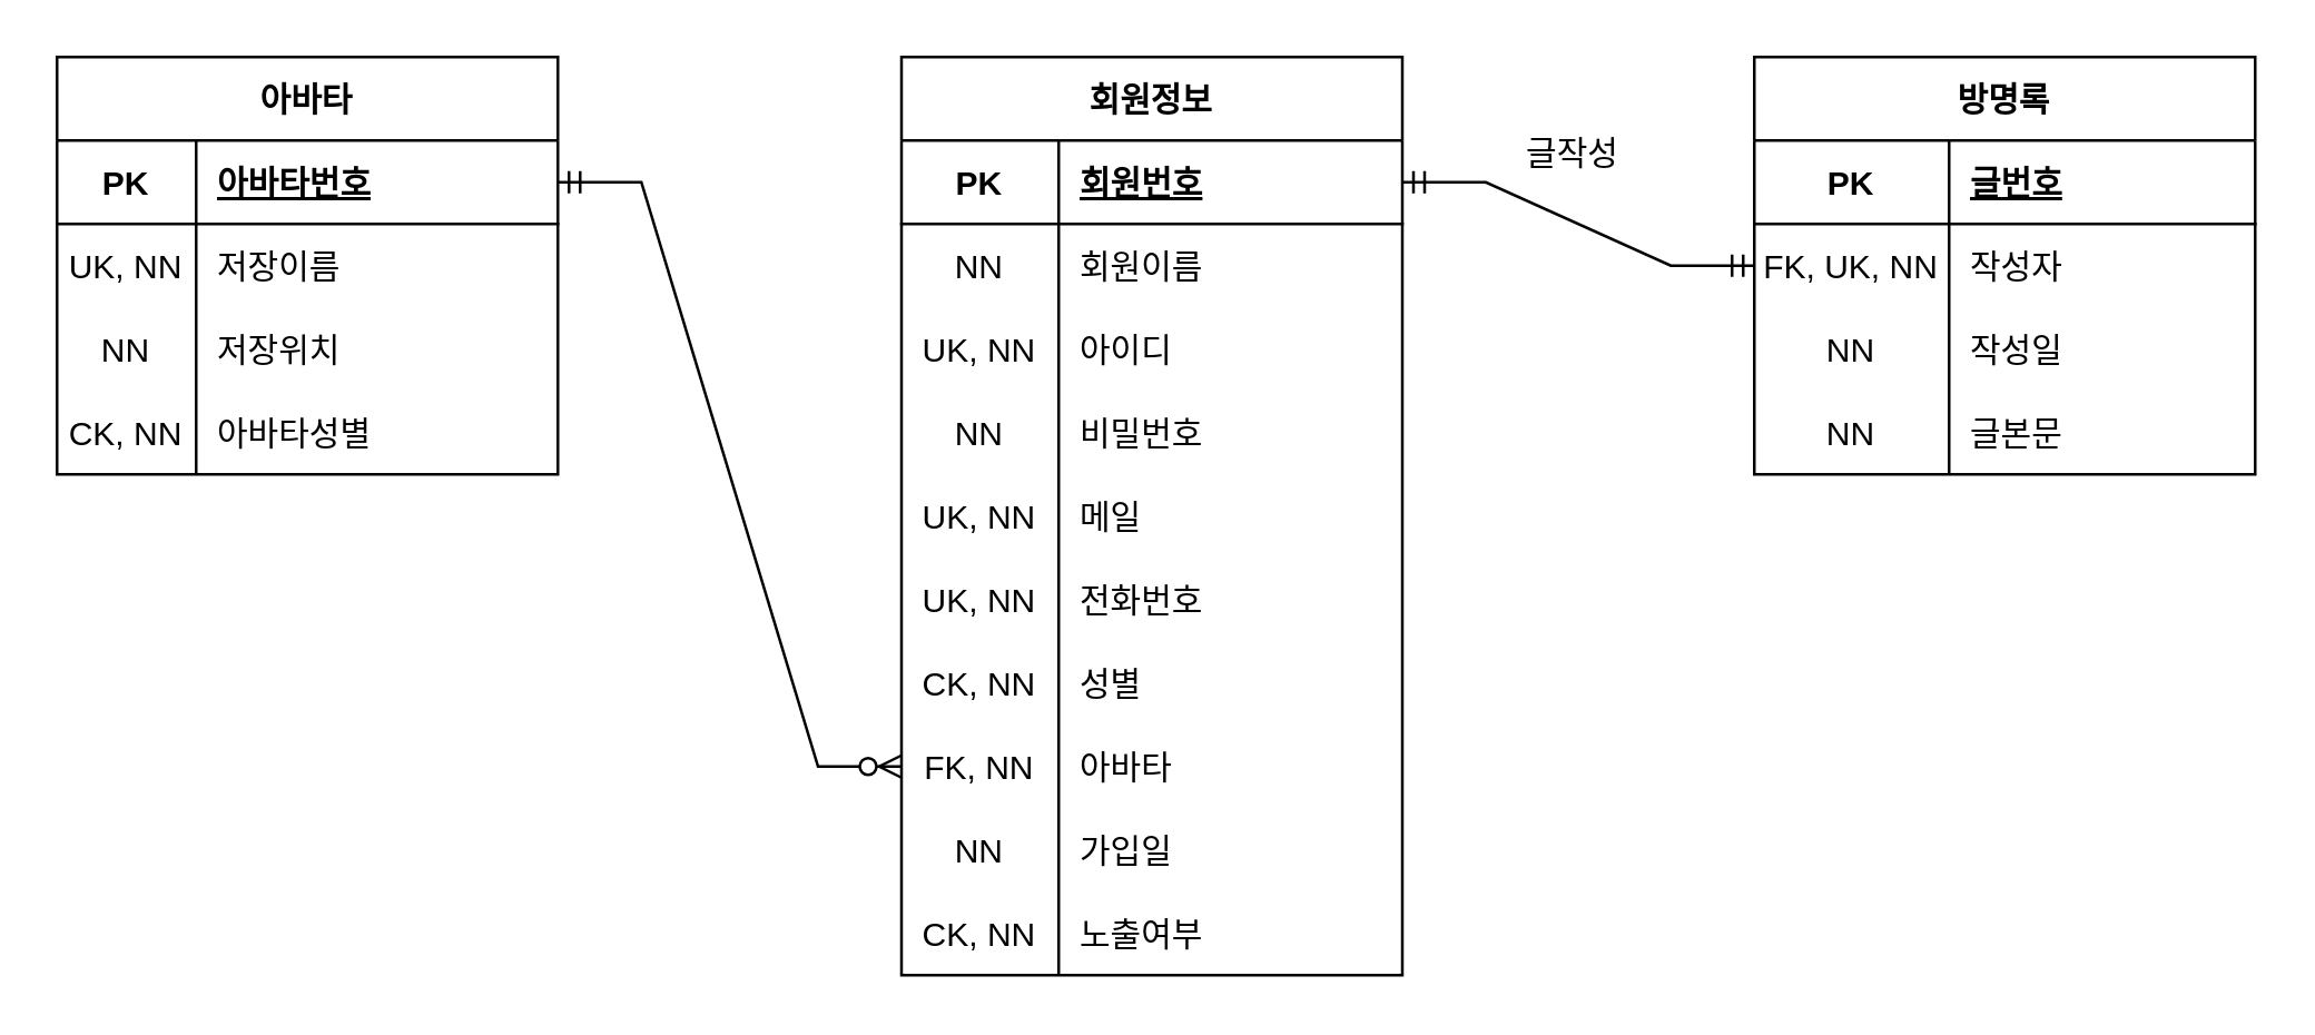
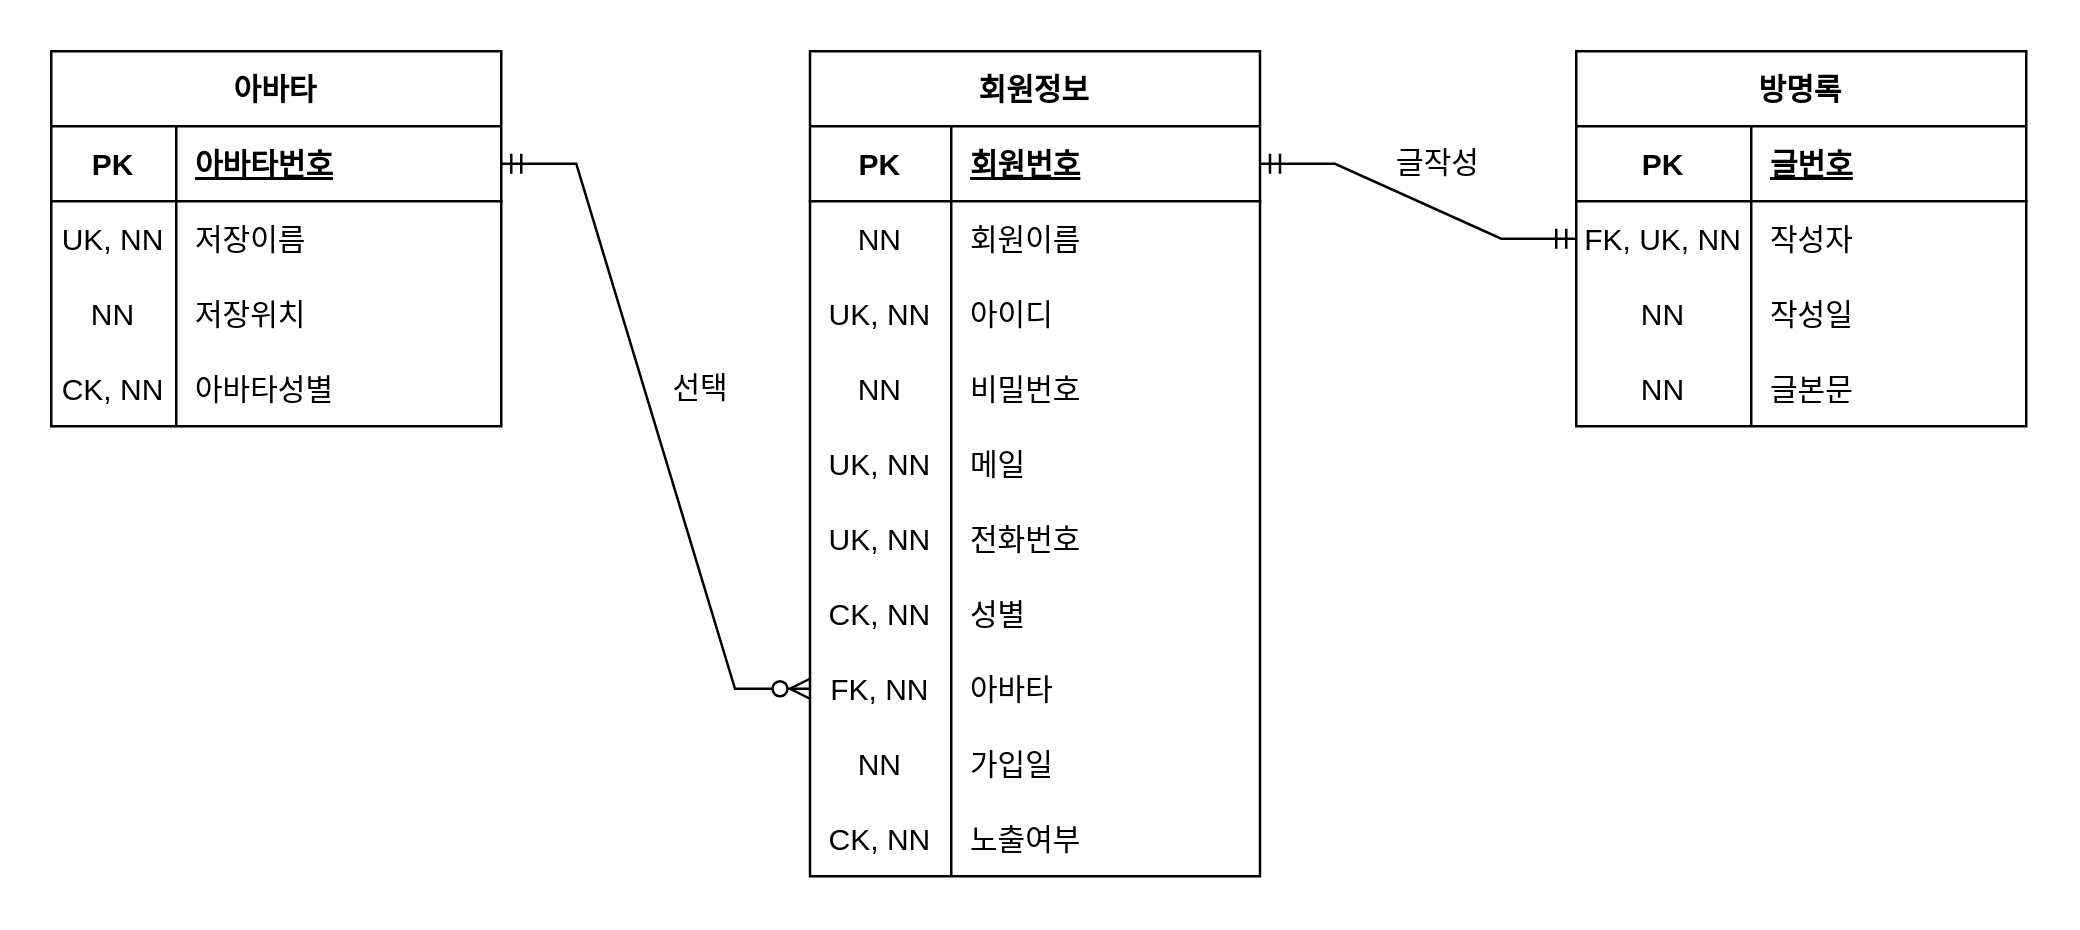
  <mxCell id="0" />
  <mxCell id="1" parent="0" />
  <mxCell id="2" value="회원정보" style="shape=table;startSize=30;container=1;collapsible=1;childLayout=tableLayout;fixedRows=1;rowLines=0;fontStyle=1;align=center;resizeLast=1;" parent="1" vertex="1"><mxGeometry x="323.5" y="20" width="180" height="330" as="geometry" /></mxCell>
  <mxCell id="3" value="" style="shape=tableRow;horizontal=0;startSize=0;swimlaneHead=0;swimlaneBody=0;fillColor=none;collapsible=0;dropTarget=0;points=[[0,0.5],[1,0.5]];portConstraint=eastwest;top=0;left=0;right=0;bottom=1;" parent="2" vertex="1"><mxGeometry y="30" width="180" height="30" as="geometry" /></mxCell>
  <mxCell id="4" value="PK" style="shape=partialRectangle;connectable=0;fillColor=none;top=0;left=0;bottom=0;right=0;fontStyle=1;overflow=hidden;" parent="3" vertex="1"><mxGeometry width="56.5" height="30" as="geometry"><mxRectangle width="56.5" height="30" as="alternateBounds" /></mxGeometry></mxCell>
  <mxCell id="5" value="회원번호" style="shape=partialRectangle;connectable=0;fillColor=none;top=0;left=0;bottom=0;right=0;align=left;spacingLeft=6;fontStyle=5;overflow=hidden;" parent="3" vertex="1"><mxGeometry x="56.5" width="123.5" height="30" as="geometry"><mxRectangle width="123.5" height="30" as="alternateBounds" /></mxGeometry></mxCell>
  <mxCell id="6" value="" style="shape=tableRow;horizontal=0;startSize=0;swimlaneHead=0;swimlaneBody=0;fillColor=none;collapsible=0;dropTarget=0;points=[[0,0.5],[1,0.5]];portConstraint=eastwest;top=0;left=0;right=0;bottom=0;" parent="2" vertex="1"><mxGeometry y="60" width="180" height="30" as="geometry" /></mxCell>
  <mxCell id="7" value="NN" style="shape=partialRectangle;connectable=0;fillColor=none;top=0;left=0;bottom=0;right=0;editable=1;overflow=hidden;" parent="6" vertex="1"><mxGeometry width="56.5" height="30" as="geometry"><mxRectangle width="56.5" height="30" as="alternateBounds" /></mxGeometry></mxCell>
  <mxCell id="8" value="회원이름" style="shape=partialRectangle;connectable=0;fillColor=none;top=0;left=0;bottom=0;right=0;align=left;spacingLeft=6;overflow=hidden;" parent="6" vertex="1"><mxGeometry x="56.5" width="123.5" height="30" as="geometry"><mxRectangle width="123.5" height="30" as="alternateBounds" /></mxGeometry></mxCell>
  <mxCell id="9" value="" style="shape=tableRow;horizontal=0;startSize=0;swimlaneHead=0;swimlaneBody=0;fillColor=none;collapsible=0;dropTarget=0;points=[[0,0.5],[1,0.5]];portConstraint=eastwest;top=0;left=0;right=0;bottom=0;" parent="2" vertex="1"><mxGeometry y="90" width="180" height="30" as="geometry" /></mxCell>
  <mxCell id="10" value="UK, NN" style="shape=partialRectangle;connectable=0;fillColor=none;top=0;left=0;bottom=0;right=0;editable=1;overflow=hidden;" parent="9" vertex="1"><mxGeometry width="56.5" height="30" as="geometry"><mxRectangle width="56.5" height="30" as="alternateBounds" /></mxGeometry></mxCell>
  <mxCell id="11" value="아이디" style="shape=partialRectangle;connectable=0;fillColor=none;top=0;left=0;bottom=0;right=0;align=left;spacingLeft=6;overflow=hidden;" parent="9" vertex="1"><mxGeometry x="56.5" width="123.5" height="30" as="geometry"><mxRectangle width="123.5" height="30" as="alternateBounds" /></mxGeometry></mxCell>
  <mxCell id="12" value="" style="shape=tableRow;horizontal=0;startSize=0;swimlaneHead=0;swimlaneBody=0;fillColor=none;collapsible=0;dropTarget=0;points=[[0,0.5],[1,0.5]];portConstraint=eastwest;top=0;left=0;right=0;bottom=0;" parent="2" vertex="1"><mxGeometry y="120" width="180" height="30" as="geometry" /></mxCell>
  <mxCell id="13" value="NN" style="shape=partialRectangle;connectable=0;fillColor=none;top=0;left=0;bottom=0;right=0;editable=1;overflow=hidden;" parent="12" vertex="1"><mxGeometry width="56.5" height="30" as="geometry"><mxRectangle width="56.5" height="30" as="alternateBounds" /></mxGeometry></mxCell>
  <mxCell id="14" value="비밀번호" style="shape=partialRectangle;connectable=0;fillColor=none;top=0;left=0;bottom=0;right=0;align=left;spacingLeft=6;overflow=hidden;" parent="12" vertex="1"><mxGeometry x="56.5" width="123.5" height="30" as="geometry"><mxRectangle width="123.5" height="30" as="alternateBounds" /></mxGeometry></mxCell>
  <mxCell id="15" value="" style="shape=tableRow;horizontal=0;startSize=0;swimlaneHead=0;swimlaneBody=0;fillColor=none;collapsible=0;dropTarget=0;points=[[0,0.5],[1,0.5]];portConstraint=eastwest;top=0;left=0;right=0;bottom=0;" parent="2" vertex="1"><mxGeometry y="150" width="180" height="30" as="geometry" /></mxCell>
  <mxCell id="16" value="UK, NN" style="shape=partialRectangle;connectable=0;fillColor=none;top=0;left=0;bottom=0;right=0;editable=1;overflow=hidden;" parent="15" vertex="1"><mxGeometry width="56.5" height="30" as="geometry"><mxRectangle width="56.5" height="30" as="alternateBounds" /></mxGeometry></mxCell>
  <mxCell id="17" value="메일" style="shape=partialRectangle;connectable=0;fillColor=none;top=0;left=0;bottom=0;right=0;align=left;spacingLeft=6;overflow=hidden;" parent="15" vertex="1"><mxGeometry x="56.5" width="123.5" height="30" as="geometry"><mxRectangle width="123.5" height="30" as="alternateBounds" /></mxGeometry></mxCell>
  <mxCell id="18" value="" style="shape=tableRow;horizontal=0;startSize=0;swimlaneHead=0;swimlaneBody=0;fillColor=none;collapsible=0;dropTarget=0;points=[[0,0.5],[1,0.5]];portConstraint=eastwest;top=0;left=0;right=0;bottom=0;" parent="2" vertex="1"><mxGeometry y="180" width="180" height="30" as="geometry" /></mxCell>
  <mxCell id="19" value="UK, NN" style="shape=partialRectangle;connectable=0;fillColor=none;top=0;left=0;bottom=0;right=0;editable=1;overflow=hidden;" parent="18" vertex="1"><mxGeometry width="56.5" height="30" as="geometry"><mxRectangle width="56.5" height="30" as="alternateBounds" /></mxGeometry></mxCell>
  <mxCell id="20" value="전화번호" style="shape=partialRectangle;connectable=0;fillColor=none;top=0;left=0;bottom=0;right=0;align=left;spacingLeft=6;overflow=hidden;" parent="18" vertex="1"><mxGeometry x="56.5" width="123.5" height="30" as="geometry"><mxRectangle width="123.5" height="30" as="alternateBounds" /></mxGeometry></mxCell>
  <mxCell id="21" value="" style="shape=tableRow;horizontal=0;startSize=0;swimlaneHead=0;swimlaneBody=0;fillColor=none;collapsible=0;dropTarget=0;points=[[0,0.5],[1,0.5]];portConstraint=eastwest;top=0;left=0;right=0;bottom=0;" parent="2" vertex="1"><mxGeometry y="210" width="180" height="30" as="geometry" /></mxCell>
  <mxCell id="22" value="CK, NN" style="shape=partialRectangle;connectable=0;fillColor=none;top=0;left=0;bottom=0;right=0;editable=1;overflow=hidden;" parent="21" vertex="1"><mxGeometry width="56.5" height="30" as="geometry"><mxRectangle width="56.5" height="30" as="alternateBounds" /></mxGeometry></mxCell>
  <mxCell id="23" value="성별" style="shape=partialRectangle;connectable=0;fillColor=none;top=0;left=0;bottom=0;right=0;align=left;spacingLeft=6;overflow=hidden;" parent="21" vertex="1"><mxGeometry x="56.5" width="123.5" height="30" as="geometry"><mxRectangle width="123.5" height="30" as="alternateBounds" /></mxGeometry></mxCell>
  <mxCell id="24" value="" style="shape=tableRow;horizontal=0;startSize=0;swimlaneHead=0;swimlaneBody=0;fillColor=none;collapsible=0;dropTarget=0;points=[[0,0.5],[1,0.5]];portConstraint=eastwest;top=0;left=0;right=0;bottom=0;" parent="2" vertex="1"><mxGeometry y="240" width="180" height="30" as="geometry" /></mxCell>
  <mxCell id="25" value="FK, NN" style="shape=partialRectangle;connectable=0;fillColor=none;top=0;left=0;bottom=0;right=0;fontStyle=0;overflow=hidden;" parent="24" vertex="1"><mxGeometry width="56.5" height="30" as="geometry"><mxRectangle width="56.5" height="30" as="alternateBounds" /></mxGeometry></mxCell>
  <mxCell id="26" value="아바타" style="shape=partialRectangle;connectable=0;fillColor=none;top=0;left=0;bottom=0;right=0;align=left;spacingLeft=6;fontStyle=0;overflow=hidden;" parent="24" vertex="1"><mxGeometry x="56.5" width="123.5" height="30" as="geometry"><mxRectangle width="123.5" height="30" as="alternateBounds" /></mxGeometry></mxCell>
  <mxCell id="27" value="" style="shape=tableRow;horizontal=0;startSize=0;swimlaneHead=0;swimlaneBody=0;fillColor=none;collapsible=0;dropTarget=0;points=[[0,0.5],[1,0.5]];portConstraint=eastwest;top=0;left=0;right=0;bottom=0;" parent="2" vertex="1"><mxGeometry y="270" width="180" height="30" as="geometry" /></mxCell>
  <mxCell id="28" value="NN" style="shape=partialRectangle;connectable=0;fillColor=none;top=0;left=0;bottom=0;right=0;editable=1;overflow=hidden;" parent="27" vertex="1"><mxGeometry width="56.5" height="30" as="geometry"><mxRectangle width="56.5" height="30" as="alternateBounds" /></mxGeometry></mxCell>
  <mxCell id="29" value="가입일" style="shape=partialRectangle;connectable=0;fillColor=none;top=0;left=0;bottom=0;right=0;align=left;spacingLeft=6;overflow=hidden;" parent="27" vertex="1"><mxGeometry x="56.5" width="123.5" height="30" as="geometry"><mxRectangle width="123.5" height="30" as="alternateBounds" /></mxGeometry></mxCell>
  <mxCell id="30" value="" style="shape=tableRow;horizontal=0;startSize=0;swimlaneHead=0;swimlaneBody=0;fillColor=none;collapsible=0;dropTarget=0;points=[[0,0.5],[1,0.5]];portConstraint=eastwest;top=0;left=0;right=0;bottom=0;" vertex="1" parent="2"><mxGeometry y="300" width="180" height="30" as="geometry" /></mxCell>
  <mxCell id="31" value="CK, NN" style="shape=partialRectangle;connectable=0;fillColor=none;top=0;left=0;bottom=0;right=0;editable=1;overflow=hidden;" vertex="1" parent="30"><mxGeometry width="56.5" height="30" as="geometry"><mxRectangle width="56.5" height="30" as="alternateBounds" /></mxGeometry></mxCell>
  <mxCell id="32" value="노출여부" style="shape=partialRectangle;connectable=0;fillColor=none;top=0;left=0;bottom=0;right=0;align=left;spacingLeft=6;overflow=hidden;" vertex="1" parent="30"><mxGeometry x="56.5" width="123.5" height="30" as="geometry"><mxRectangle width="123.5" height="30" as="alternateBounds" /></mxGeometry></mxCell>
  <mxCell id="33" value="아바타" style="shape=table;startSize=30;container=1;collapsible=1;childLayout=tableLayout;fixedRows=1;rowLines=0;fontStyle=1;align=center;resizeLast=1;" parent="1" vertex="1"><mxGeometry x="20" y="20" width="180" height="150" as="geometry" /></mxCell>
  <mxCell id="34" value="" style="shape=tableRow;horizontal=0;startSize=0;swimlaneHead=0;swimlaneBody=0;fillColor=none;collapsible=0;dropTarget=0;points=[[0,0.5],[1,0.5]];portConstraint=eastwest;top=0;left=0;right=0;bottom=1;" parent="33" vertex="1"><mxGeometry y="30" width="180" height="30" as="geometry" /></mxCell>
  <mxCell id="35" value="PK" style="shape=partialRectangle;connectable=0;fillColor=none;top=0;left=0;bottom=0;right=0;fontStyle=1;overflow=hidden;" parent="34" vertex="1"><mxGeometry width="50.0" height="30" as="geometry"><mxRectangle width="50.0" height="30" as="alternateBounds" /></mxGeometry></mxCell>
  <mxCell id="36" value="아바타번호" style="shape=partialRectangle;connectable=0;fillColor=none;top=0;left=0;bottom=0;right=0;align=left;spacingLeft=6;fontStyle=5;overflow=hidden;" parent="34" vertex="1"><mxGeometry x="50.0" width="130.0" height="30" as="geometry"><mxRectangle width="130.0" height="30" as="alternateBounds" /></mxGeometry></mxCell>
  <mxCell id="37" value="" style="shape=tableRow;horizontal=0;startSize=0;swimlaneHead=0;swimlaneBody=0;fillColor=none;collapsible=0;dropTarget=0;points=[[0,0.5],[1,0.5]];portConstraint=eastwest;top=0;left=0;right=0;bottom=0;" parent="33" vertex="1"><mxGeometry y="60" width="180" height="30" as="geometry" /></mxCell>
  <mxCell id="38" value="UK, NN" style="shape=partialRectangle;connectable=0;fillColor=none;top=0;left=0;bottom=0;right=0;editable=1;overflow=hidden;" parent="37" vertex="1"><mxGeometry width="50.0" height="30" as="geometry"><mxRectangle width="50.0" height="30" as="alternateBounds" /></mxGeometry></mxCell>
  <mxCell id="39" value="저장이름" style="shape=partialRectangle;connectable=0;fillColor=none;top=0;left=0;bottom=0;right=0;align=left;spacingLeft=6;overflow=hidden;" parent="37" vertex="1"><mxGeometry x="50.0" width="130.0" height="30" as="geometry"><mxRectangle width="130.0" height="30" as="alternateBounds" /></mxGeometry></mxCell>
  <mxCell id="40" value="" style="shape=tableRow;horizontal=0;startSize=0;swimlaneHead=0;swimlaneBody=0;fillColor=none;collapsible=0;dropTarget=0;points=[[0,0.5],[1,0.5]];portConstraint=eastwest;top=0;left=0;right=0;bottom=0;" parent="33" vertex="1"><mxGeometry y="90" width="180" height="30" as="geometry" /></mxCell>
  <mxCell id="41" value="NN" style="shape=partialRectangle;connectable=0;fillColor=none;top=0;left=0;bottom=0;right=0;editable=1;overflow=hidden;" parent="40" vertex="1"><mxGeometry width="50.0" height="30" as="geometry"><mxRectangle width="50.0" height="30" as="alternateBounds" /></mxGeometry></mxCell>
  <mxCell id="42" value="저장위치" style="shape=partialRectangle;connectable=0;fillColor=none;top=0;left=0;bottom=0;right=0;align=left;spacingLeft=6;overflow=hidden;" parent="40" vertex="1"><mxGeometry x="50.0" width="130.0" height="30" as="geometry"><mxRectangle width="130.0" height="30" as="alternateBounds" /></mxGeometry></mxCell>
  <mxCell id="43" value="" style="shape=tableRow;horizontal=0;startSize=0;swimlaneHead=0;swimlaneBody=0;fillColor=none;collapsible=0;dropTarget=0;points=[[0,0.5],[1,0.5]];portConstraint=eastwest;top=0;left=0;right=0;bottom=0;" parent="33" vertex="1"><mxGeometry y="120" width="180" height="30" as="geometry" /></mxCell>
  <mxCell id="44" value="CK, NN" style="shape=partialRectangle;connectable=0;fillColor=none;top=0;left=0;bottom=0;right=0;editable=1;overflow=hidden;" parent="43" vertex="1"><mxGeometry width="50.0" height="30" as="geometry"><mxRectangle width="50.0" height="30" as="alternateBounds" /></mxGeometry></mxCell>
  <mxCell id="45" value="아바타성별" style="shape=partialRectangle;connectable=0;fillColor=none;top=0;left=0;bottom=0;right=0;align=left;spacingLeft=6;overflow=hidden;" parent="43" vertex="1"><mxGeometry x="50.0" width="130.0" height="30" as="geometry"><mxRectangle width="130.0" height="30" as="alternateBounds" /></mxGeometry></mxCell>
  <mxCell id="46" value="방명록" style="shape=table;startSize=30;container=1;collapsible=1;childLayout=tableLayout;fixedRows=1;rowLines=0;fontStyle=1;align=center;resizeLast=1;" parent="1" vertex="1"><mxGeometry x="630" y="20" width="180" height="150" as="geometry" /></mxCell>
  <mxCell id="47" value="" style="shape=tableRow;horizontal=0;startSize=0;swimlaneHead=0;swimlaneBody=0;fillColor=none;collapsible=0;dropTarget=0;points=[[0,0.5],[1,0.5]];portConstraint=eastwest;top=0;left=0;right=0;bottom=1;" parent="46" vertex="1"><mxGeometry y="30" width="180" height="30" as="geometry" /></mxCell>
  <mxCell id="48" value="PK" style="shape=partialRectangle;connectable=0;fillColor=none;top=0;left=0;bottom=0;right=0;fontStyle=1;overflow=hidden;" parent="47" vertex="1"><mxGeometry width="70" height="30" as="geometry"><mxRectangle width="70" height="30" as="alternateBounds" /></mxGeometry></mxCell>
  <mxCell id="49" value="글번호" style="shape=partialRectangle;connectable=0;fillColor=none;top=0;left=0;bottom=0;right=0;align=left;spacingLeft=6;fontStyle=5;overflow=hidden;" parent="47" vertex="1"><mxGeometry x="70" width="110" height="30" as="geometry"><mxRectangle width="110" height="30" as="alternateBounds" /></mxGeometry></mxCell>
  <mxCell id="50" value="" style="shape=tableRow;horizontal=0;startSize=0;swimlaneHead=0;swimlaneBody=0;fillColor=none;collapsible=0;dropTarget=0;points=[[0,0.5],[1,0.5]];portConstraint=eastwest;top=0;left=0;right=0;bottom=0;" parent="46" vertex="1"><mxGeometry y="60" width="180" height="30" as="geometry" /></mxCell>
  <mxCell id="51" value="FK, UK, NN" style="shape=partialRectangle;connectable=0;fillColor=none;top=0;left=0;bottom=0;right=0;fontStyle=0;overflow=hidden;" parent="50" vertex="1"><mxGeometry width="70" height="30" as="geometry"><mxRectangle width="70" height="30" as="alternateBounds" /></mxGeometry></mxCell>
  <mxCell id="52" value="작성자" style="shape=partialRectangle;connectable=0;fillColor=none;top=0;left=0;bottom=0;right=0;align=left;spacingLeft=6;fontStyle=0;overflow=hidden;" parent="50" vertex="1"><mxGeometry x="70" width="110" height="30" as="geometry"><mxRectangle width="110" height="30" as="alternateBounds" /></mxGeometry></mxCell>
  <mxCell id="53" value="" style="shape=tableRow;horizontal=0;startSize=0;swimlaneHead=0;swimlaneBody=0;fillColor=none;collapsible=0;dropTarget=0;points=[[0,0.5],[1,0.5]];portConstraint=eastwest;top=0;left=0;right=0;bottom=0;" parent="46" vertex="1"><mxGeometry y="90" width="180" height="30" as="geometry" /></mxCell>
  <mxCell id="54" value="NN" style="shape=partialRectangle;connectable=0;fillColor=none;top=0;left=0;bottom=0;right=0;editable=1;overflow=hidden;" parent="53" vertex="1"><mxGeometry width="70" height="30" as="geometry"><mxRectangle width="70" height="30" as="alternateBounds" /></mxGeometry></mxCell>
  <mxCell id="55" value="작성일" style="shape=partialRectangle;connectable=0;fillColor=none;top=0;left=0;bottom=0;right=0;align=left;spacingLeft=6;overflow=hidden;" parent="53" vertex="1"><mxGeometry x="70" width="110" height="30" as="geometry"><mxRectangle width="110" height="30" as="alternateBounds" /></mxGeometry></mxCell>
  <mxCell id="56" value="" style="shape=tableRow;horizontal=0;startSize=0;swimlaneHead=0;swimlaneBody=0;fillColor=none;collapsible=0;dropTarget=0;points=[[0,0.5],[1,0.5]];portConstraint=eastwest;top=0;left=0;right=0;bottom=0;" parent="46" vertex="1"><mxGeometry y="120" width="180" height="30" as="geometry" /></mxCell>
  <mxCell id="57" value="NN" style="shape=partialRectangle;connectable=0;fillColor=none;top=0;left=0;bottom=0;right=0;editable=1;overflow=hidden;" parent="56" vertex="1"><mxGeometry width="70" height="30" as="geometry"><mxRectangle width="70" height="30" as="alternateBounds" /></mxGeometry></mxCell>
  <mxCell id="58" value="글본문" style="shape=partialRectangle;connectable=0;fillColor=none;top=0;left=0;bottom=0;right=0;align=left;spacingLeft=6;overflow=hidden;" parent="56" vertex="1"><mxGeometry x="70" width="110" height="30" as="geometry"><mxRectangle width="110" height="30" as="alternateBounds" /></mxGeometry></mxCell>
  <mxCell id="59" value="" style="edgeStyle=entityRelationEdgeStyle;fontSize=12;html=1;endArrow=ERzeroToMany;startArrow=ERmandOne;rounded=0;entryX=0;entryY=0.5;entryDx=0;entryDy=0;" edge="1" parent="1" source="34" target="24"><mxGeometry width="100" height="100" relative="1" as="geometry"><mxPoint x="640" y="460" as="sourcePoint" /><mxPoint x="740" y="360" as="targetPoint" /></mxGeometry></mxCell>
  <mxCell id="60" value="" style="edgeStyle=entityRelationEdgeStyle;fontSize=12;html=1;endArrow=ERmandOne;startArrow=ERmandOne;rounded=0;exitX=1;exitY=0.5;exitDx=0;exitDy=0;entryX=0;entryY=0.5;entryDx=0;entryDy=0;" edge="1" parent="1" source="3" target="50"><mxGeometry width="100" height="100" relative="1" as="geometry"><mxPoint x="640" y="460" as="sourcePoint" /><mxPoint x="740" y="360" as="targetPoint" /></mxGeometry></mxCell>
- <mxCell id="61" value="글작성" style="text;html=1;strokeColor=none;fillColor=none;align=center;verticalAlign=middle;whiteSpace=wrap;rounded=0;" vertex="1" parent="1"><mxGeometry x="540" y="40" width="50" height="30" as="geometry" /></mxCell>
+ <mxCell id="61" value="글작성" style="text;html=1;strokeColor=none;fillColor=none;align=center;verticalAlign=middle;whiteSpace=wrap;rounded=0;" vertex="1" parent="1"><mxGeometry x="550" y="50" width="50" height="30" as="geometry" /></mxCell>
+ <mxCell id="62" value="선택" style="text;html=1;strokeColor=none;fillColor=none;align=center;verticalAlign=middle;whiteSpace=wrap;rounded=0;" vertex="1" parent="1"><mxGeometry x="250" y="140" width="60" height="30" as="geometry" /></mxCell>
